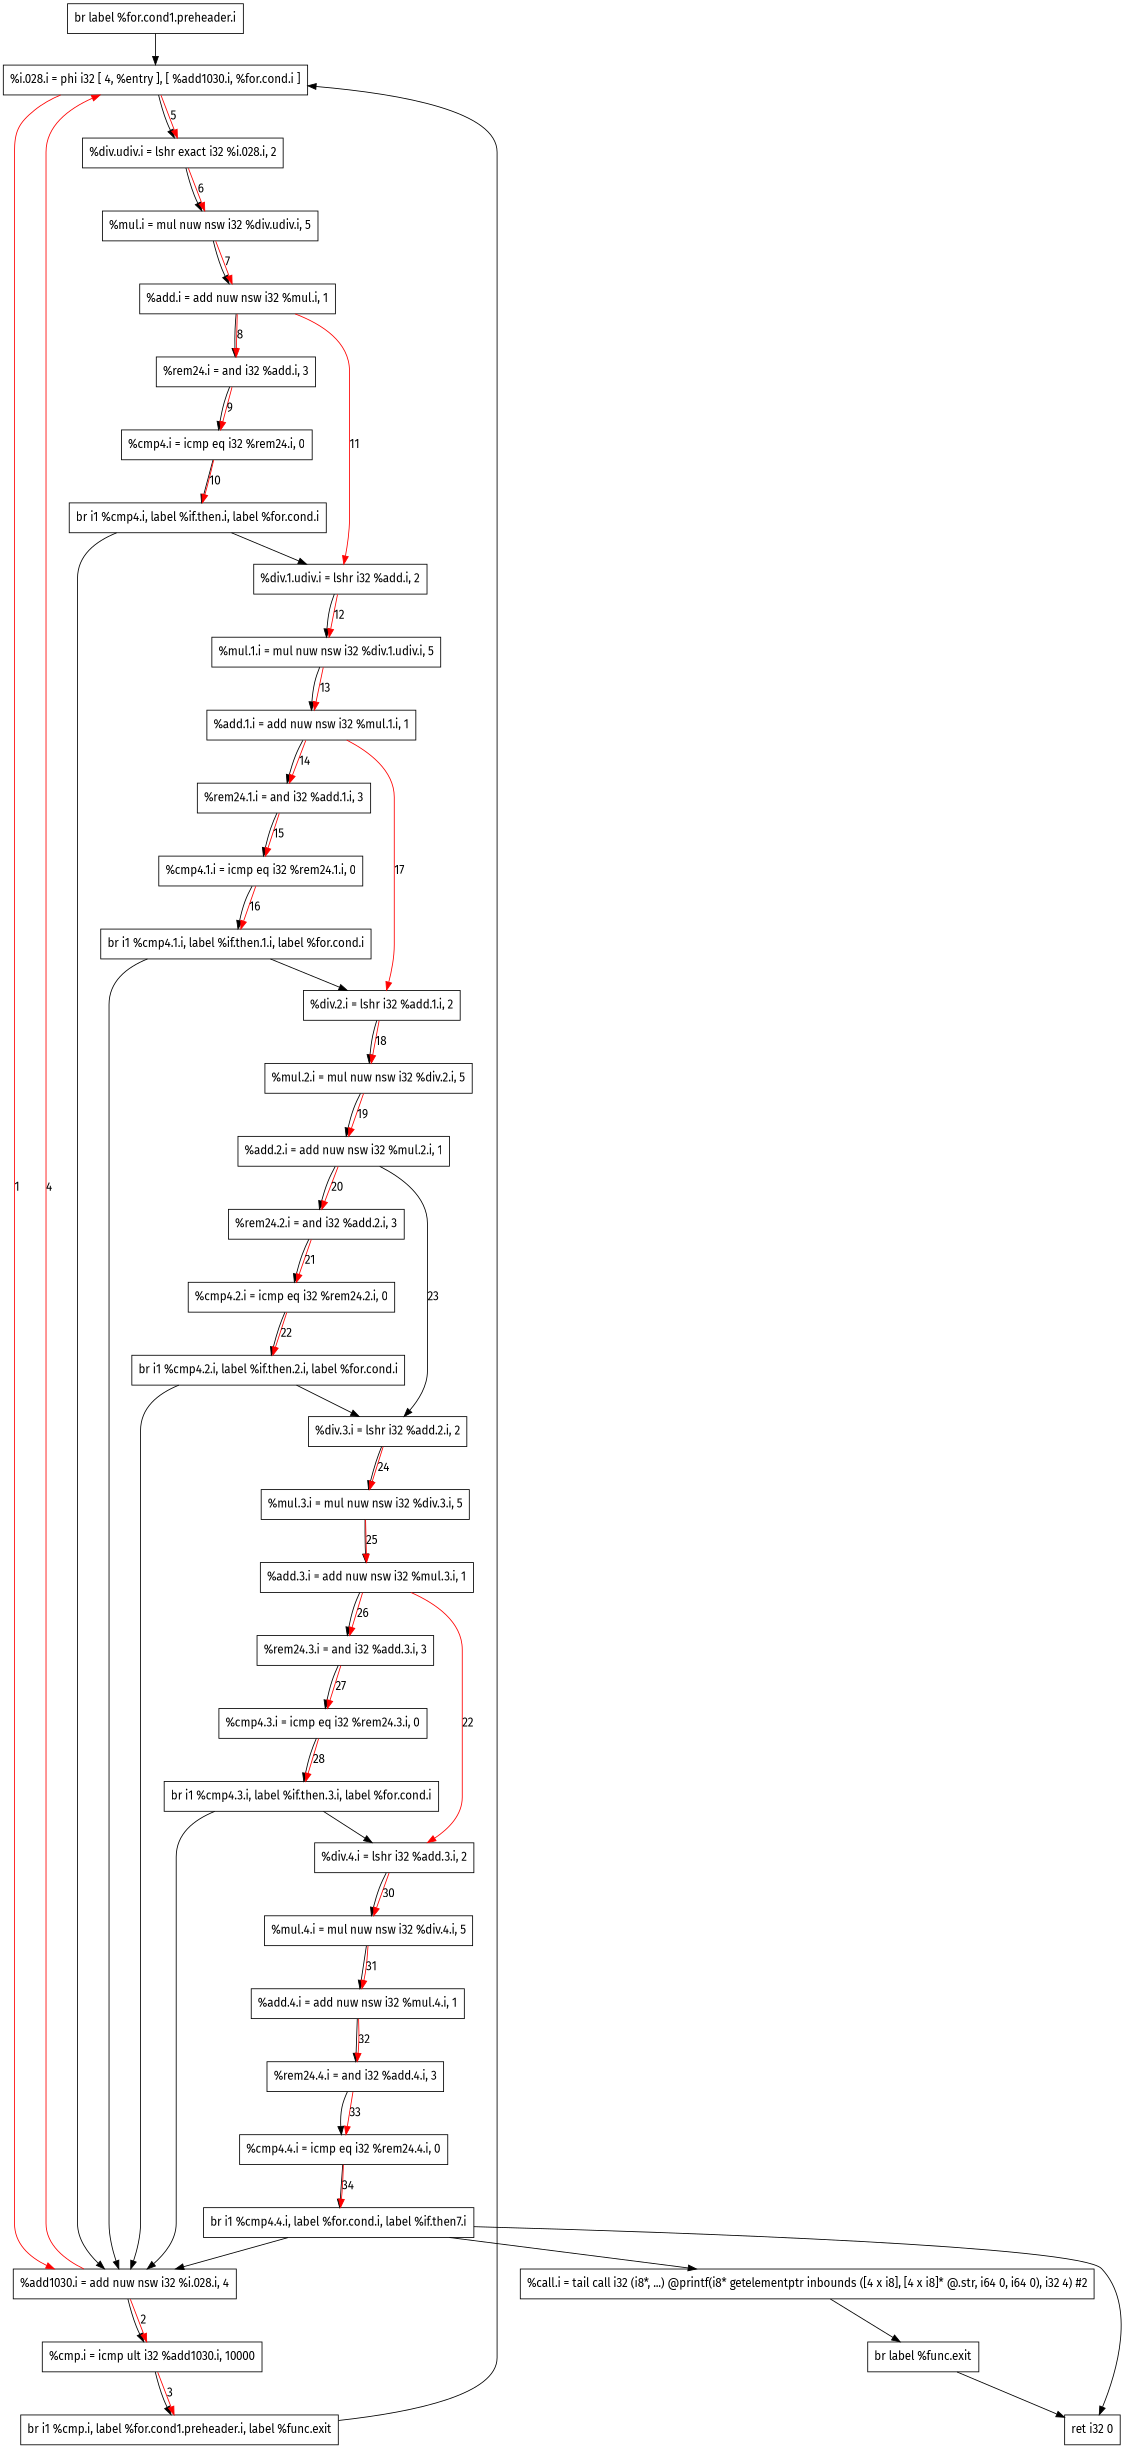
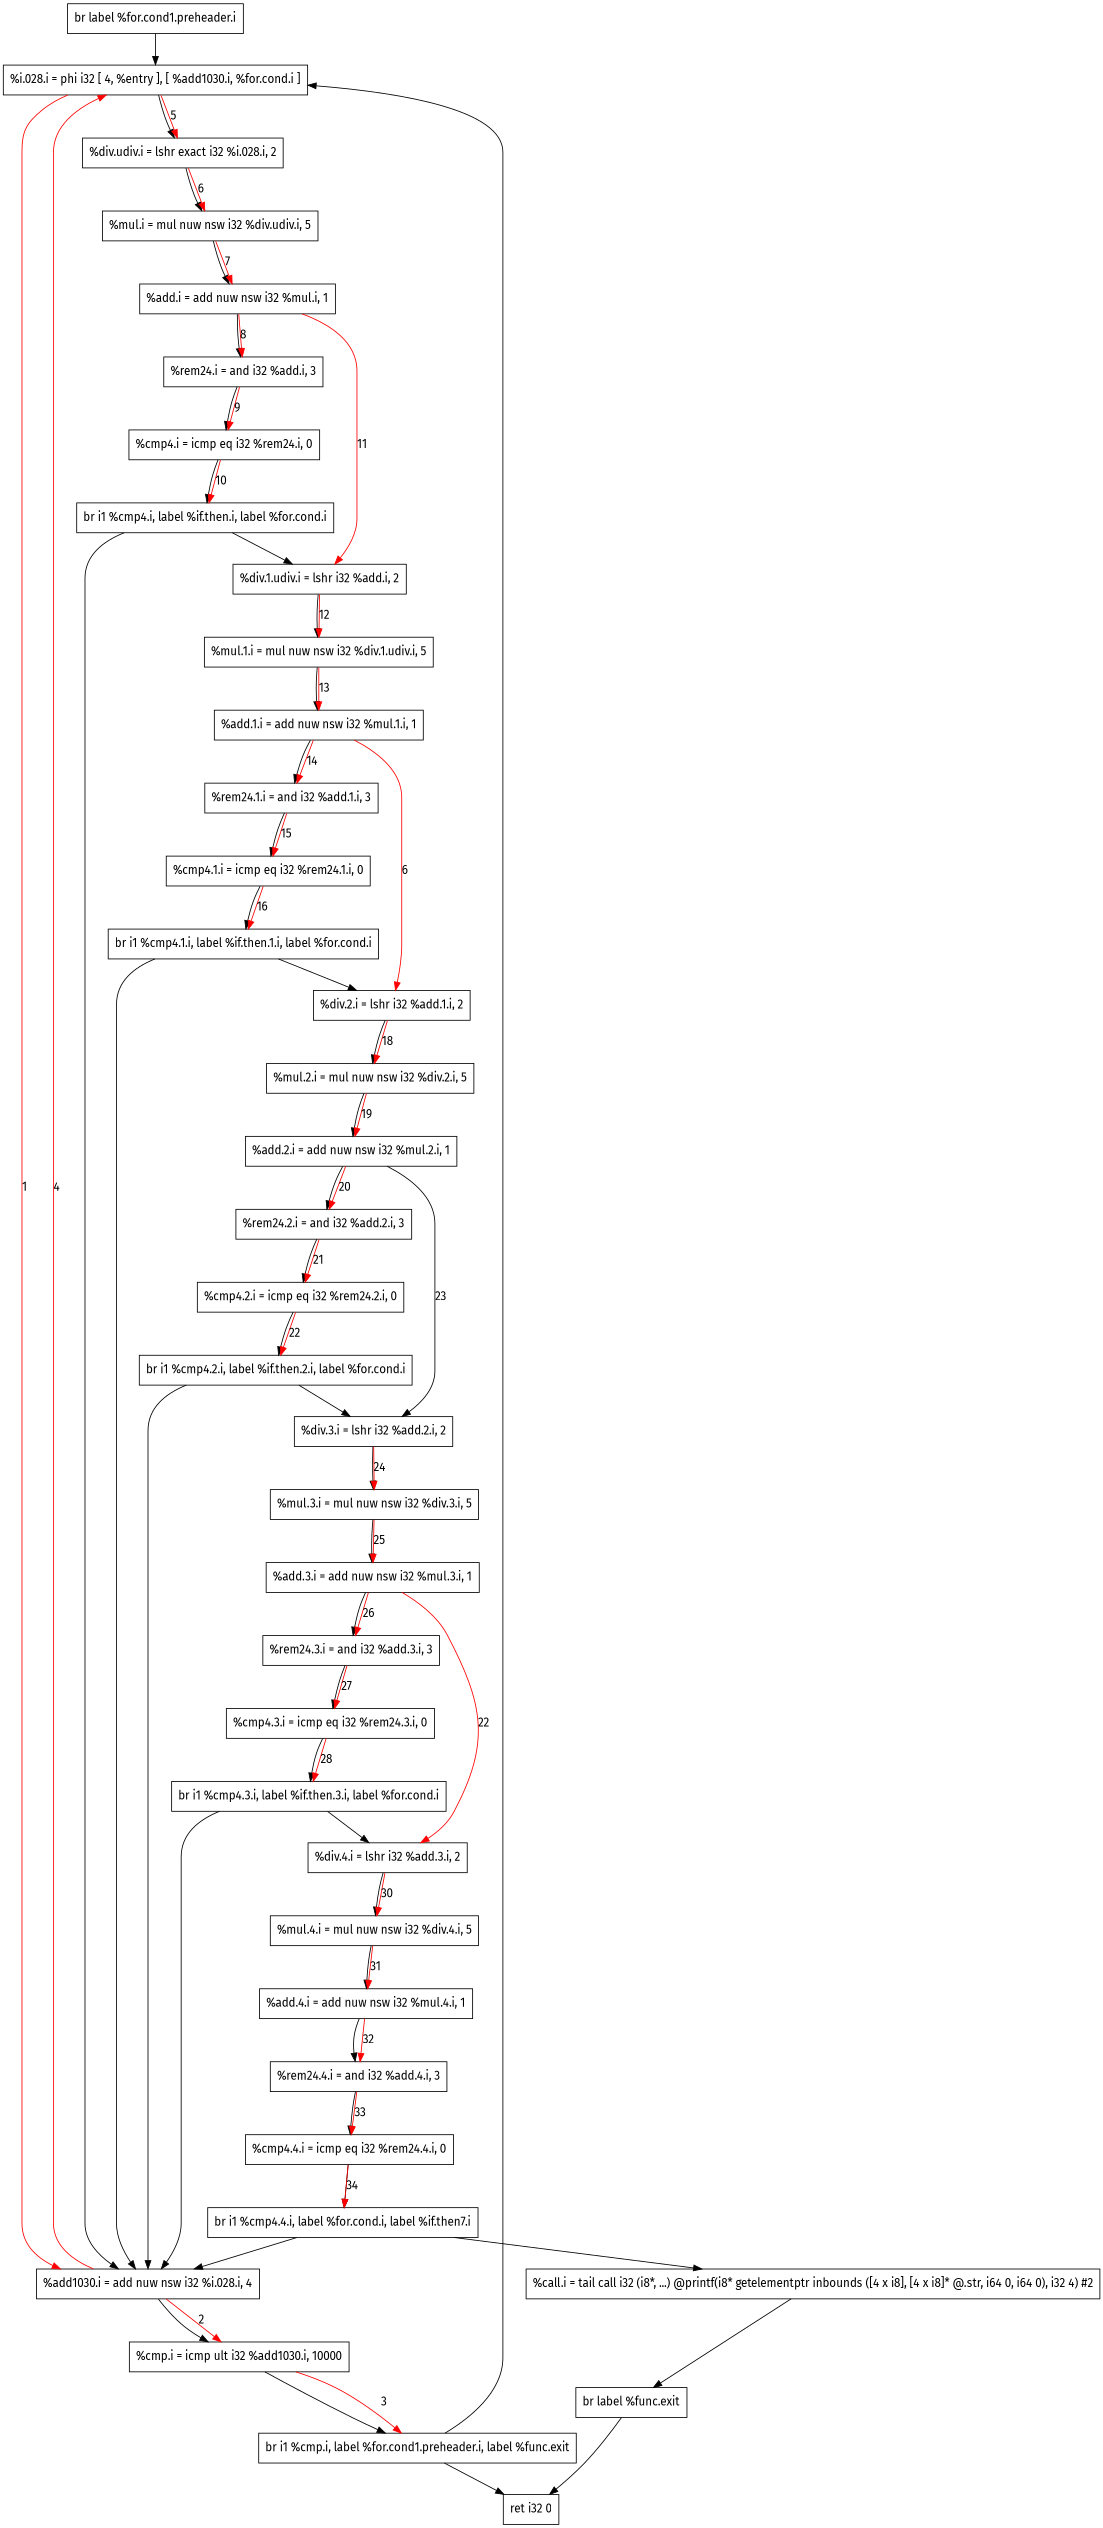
  digraph {
    fontname="Fira Sans"
    node [fontname="Fira Sans" shape=record]
    edge [fontname="Fira Sans"]
    n1 [label="  br label %for.cond1.preheader.i"]
    n2 [label="  %i.028.i = phi i32 [ 4, %entry ], [ %add1030.i, %for.cond.i ]"]
    n3 [label="  %add1030.i = add nuw nsw i32 %i.028.i, 4"]
    n4 [label="  %div.udiv.i = lshr exact i32 %i.028.i, 2"]
    n5 [label="  %cmp.i = icmp ult i32 %add1030.i, 10000"]
    n6 [label="  br i1 %cmp.i, label %for.cond1.preheader.i, label %func.exit"]
    n7 [label="  ret i32 0"]
    n8 [label="  %mul.i = mul nuw nsw i32 %div.udiv.i, 5"]
    n9 [label="  %add.i = add nuw nsw i32 %mul.i, 1"]
    n10 [label="  %rem24.i = and i32 %add.i, 3"]
    n11 [label="  %div.1.udiv.i = lshr i32 %add.i, 2"]
    n12 [label="  %cmp4.i = icmp eq i32 %rem24.i, 0"]
    n13 [label="  %mul.1.i = mul nuw nsw i32 %div.1.udiv.i, 5"]
    n14 [label="  br i1 %cmp4.i, label %if.then.i, label %for.cond.i"]
    n15 [label="  %add.1.i = add nuw nsw i32 %mul.1.i, 1"]
    n16 [label="  %rem24.1.i = and i32 %add.1.i, 3"]
    n17 [label="  %div.2.i = lshr i32 %add.1.i, 2"]
    n18 [label="  %cmp4.1.i = icmp eq i32 %rem24.1.i, 0"]
    n19 [label="  %mul.2.i = mul nuw nsw i32 %div.2.i, 5"]
    n20 [label="  br i1 %cmp4.1.i, label %if.then.1.i, label %for.cond.i"]
    n21 [label="  %call.i = tail call i32 (i8*, ...) @printf(i8* getelementptr inbounds ([4 x i8], [4 x i8]* @.str, i64 0, i64 0), i32 4) #2"]
    n22 [label="  br label %func.exit"]
    n23 [label="  %add.2.i = add nuw nsw i32 %mul.2.i, 1"]
    n24 [label="  %rem24.2.i = and i32 %add.2.i, 3"]
    n25 [label="  %div.3.i = lshr i32 %add.2.i, 2"]
    n26 [label="  %cmp4.2.i = icmp eq i32 %rem24.2.i, 0"]
    n27 [label="  %mul.3.i = mul nuw nsw i32 %div.3.i, 5"]
    n28 [label="  br i1 %cmp4.2.i, label %if.then.2.i, label %for.cond.i"]
    n29 [label="  %add.3.i = add nuw nsw i32 %mul.3.i, 1"]
    n30 [label="  %rem24.3.i = and i32 %add.3.i, 3"]
    n31 [label="  %div.4.i = lshr i32 %add.3.i, 2"]
    n32 [label="  %cmp4.3.i = icmp eq i32 %rem24.3.i, 0"]
    n33 [label="  %mul.4.i = mul nuw nsw i32 %div.4.i, 5"]
    n34 [label="  br i1 %cmp4.3.i, label %if.then.3.i, label %for.cond.i"]
    n35 [label="  %add.4.i = add nuw nsw i32 %mul.4.i, 1"]
    n36 [label="  %rem24.4.i = and i32 %add.4.i, 3"]
    n37 [label="  %cmp4.4.i = icmp eq i32 %rem24.4.i, 0"]
    n38 [label="  br i1 %cmp4.4.i, label %for.cond.i, label %if.then7.i"]
    n1 -> n2
    n2 -> n3 [color=red label=1]
    n2 -> n4
    n2 -> n4 [color=red label=5]
    n3 -> n2 [color=red label=4]
    n3 -> n5
    n3 -> n5 [color=red label=2]
    n4 -> n8
    n4 -> n8 [color=red label=6]
    n5 -> n6
    n5 -> n6 [color=red label=3]
    n6 -> n2
-   n38 -> n7
+   n6 -> n7
    n8 -> n9
    n8 -> n9 [color=red label=7]
    n9 -> n10
    n9 -> n10 [color=red label=8]
    n9 -> n11 [color=red label=11]
    n10 -> n12
    n10 -> n12 [color=red label=9]
    n11 -> n13
    n11 -> n13 [color=red label=12]
    n12 -> n14
    n12 -> n14 [color=red label=10]
    n13 -> n15
    n13 -> n15 [color=red label=13]
    n14 -> n3
    n14 -> n11
    n15 -> n16
    n15 -> n16 [color=red label=14]
-   n15 -> n17 [color=red label=17]
+   n15 -> n17 [color=red label=6]
    n16 -> n18
    n16 -> n18 [color=red label=15]
    n17 -> n19
    n17 -> n19 [color=red label=18]
    n18 -> n20
    n18 -> n20 [color=red label=16]
    n19 -> n23
    n19 -> n23 [color=red label=19]
    n20 -> n3
    n20 -> n17
    n21 -> n22
    n22 -> n7
    n23 -> n24
    n23 -> n24 [color=red label=20]
    n23 -> n25 [color=black label=23]
    n24 -> n26
    n24 -> n26 [color=red label=21]
    n25 -> n27
    n25 -> n27 [color=red label=24]
    n26 -> n28
    n26 -> n28 [color=red label=22]
    n27 -> n29
    n27 -> n29 [color=red label=25]
    n28 -> n3
    n28 -> n25
    n29 -> n30
    n29 -> n30 [color=red label=26]
    n29 -> n31 [color=red label=22]
    n30 -> n32
    n30 -> n32 [color=red label=27]
    n31 -> n33
    n31 -> n33 [color=red label=30]
    n32 -> n34
    n32 -> n34 [color=red label=28]
    n33 -> n35
    n33 -> n35 [color=red label=31]
    n34 -> n3
    n34 -> n31
    n35 -> n36
    n35 -> n36 [color=red label=32]
    n36 -> n37
    n36 -> n37 [color=red label=33]
    n37 -> n38
    n37 -> n38 [color=red label=34]
    n38 -> n3
    n38 -> n21
  }
